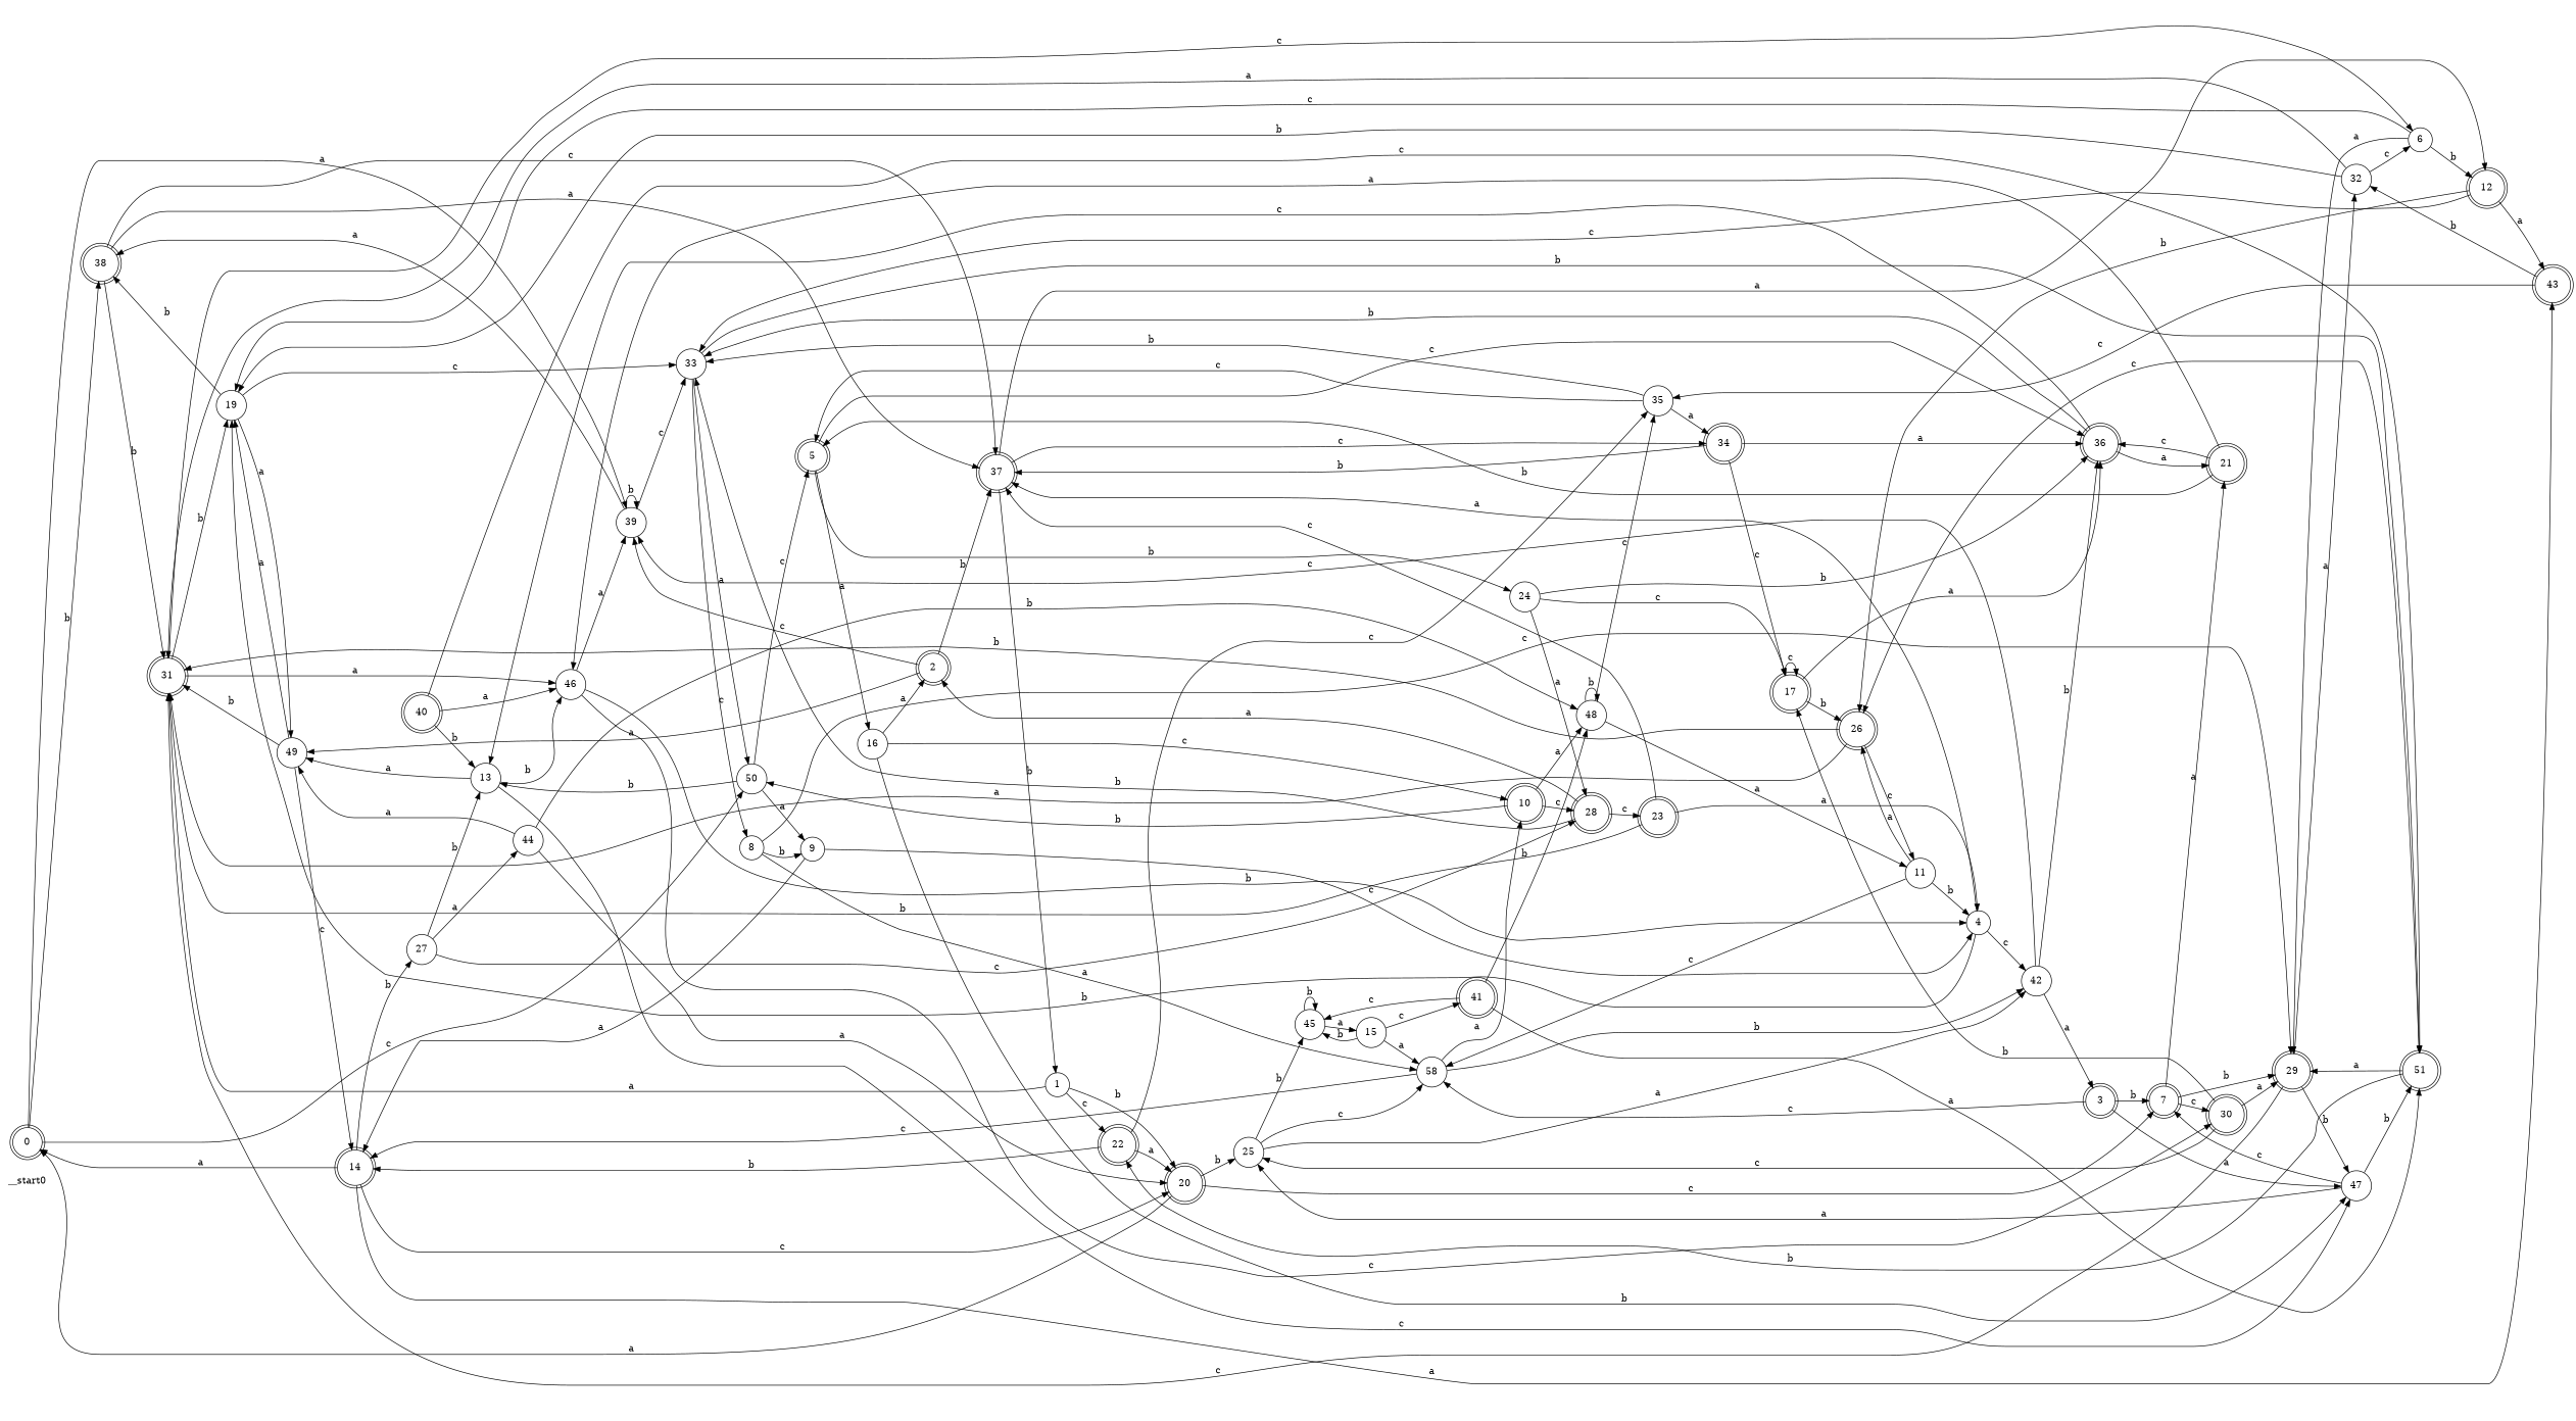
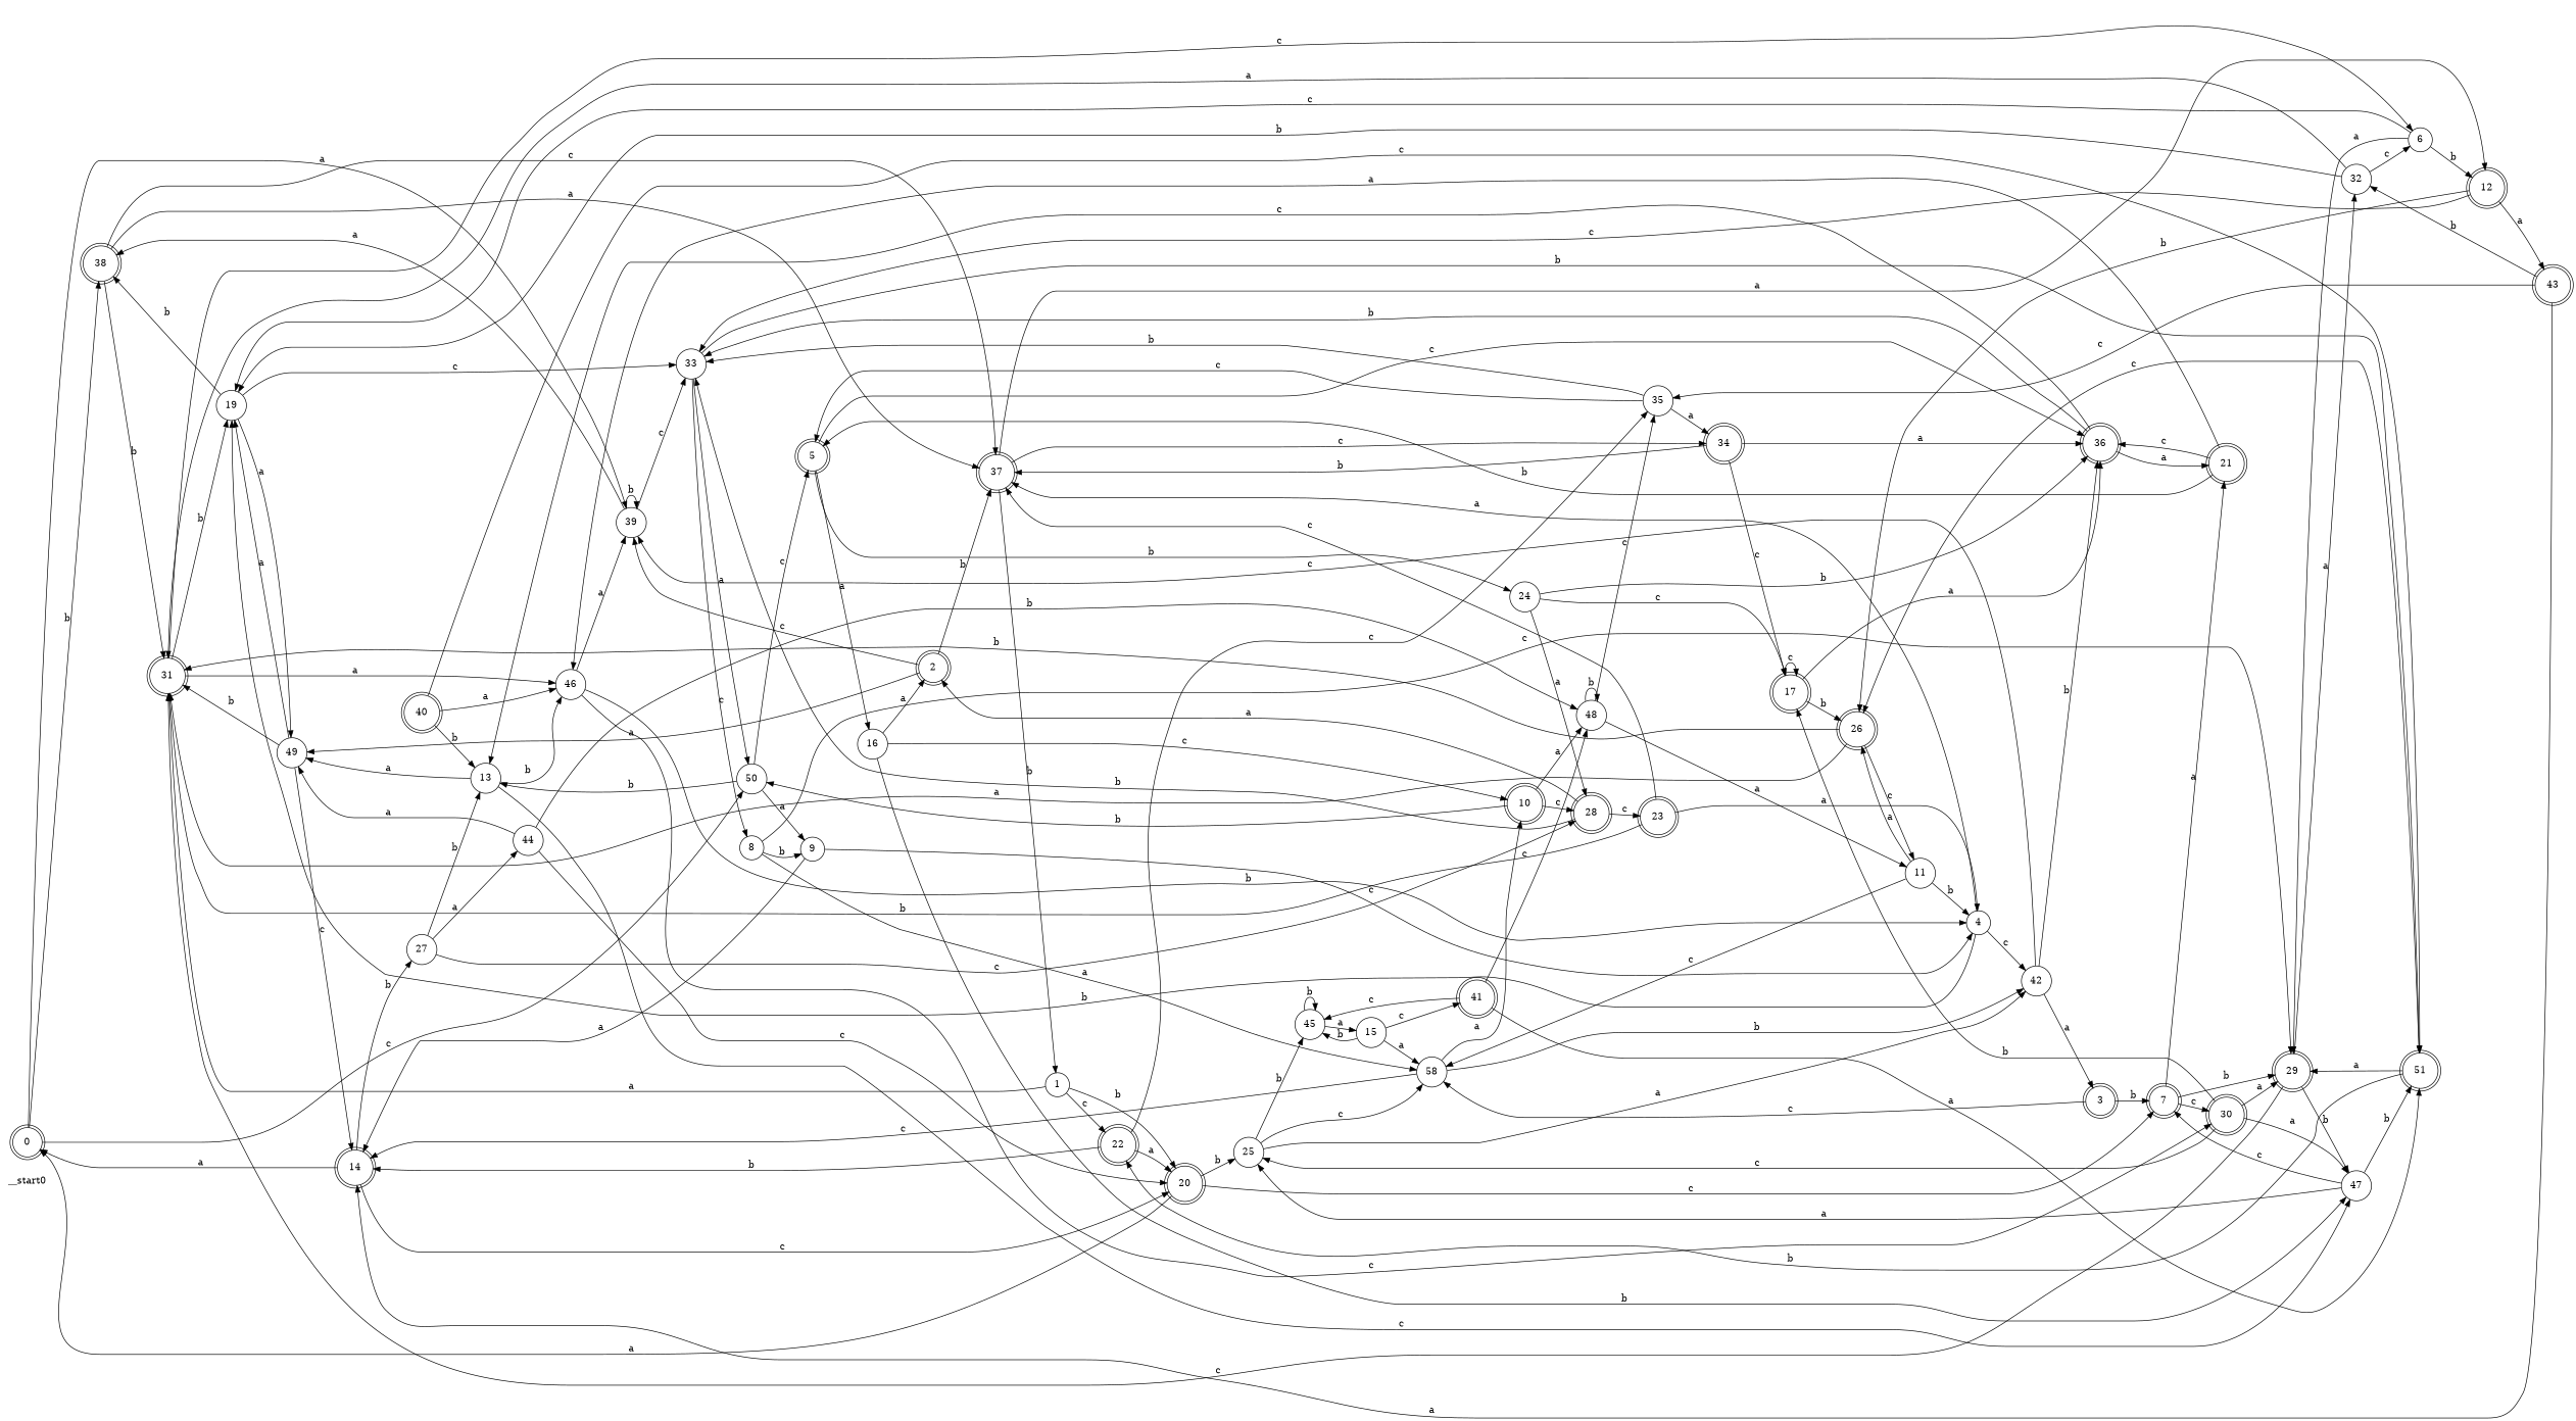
  digraph {
    rankdir=LR
    node [shape=doublecircle color=black fillcolor=white style="rounded,filled"]
    __start0 [shape=none color="" fillcolor="" style=""]
    n2 [label=0]
    n3 [label=38]
    n4 [label=39 shape=circle style=filled]
    n5 [label=50 shape=circle style=filled]
    n6 [label=31]
    n7 [label=37]
    n8 [label=33 shape=circle style=filled]
    n9 [label=5]
    n10 [label=9 shape=circle style=filled]
    n11 [label=13 shape=circle style=filled]
    n12 [label=1 shape=circle style=filled]
    n13 [label=20]
    n14 [label=22]
    n15 [label=7]
    n16 [label=25 shape=circle style=filled]
    n17 [label=14]
    n18 [label=35 shape=circle style=filled]
    n19 [label=19 shape=circle style=filled]
    n20 [label=6 shape=circle style=filled]
    n21 [label=46 shape=circle style=filled]
    n22 [label=2]
    n23 [label=49 shape=circle style=filled]
    n24 [label=12]
    n25 [label=34]
    n26 [label=3]
    n27 [label=58 shape=circle style=filled]
    n28 [label=47 shape=circle style=filled]
    n29 [label=29]
    n30 [label=21]
    n31 [label=30]
    n32 [label=42 shape=circle style=filled]
    n33 [label=10]
    n34 [label=51]
    n35 [label=4 shape=circle style=filled]
    n36 [label=36]
    n37 [label=16 shape=circle style=filled]
    n38 [label=24 shape=circle style=filled]
    n39 [label=28]
    n40 [label=17]
    n41 [label=26]
    n42 [label=43]
    n43 [label=32 shape=circle style=filled]
    n44 [label=8 shape=circle style=filled]
    n45 [label=27 shape=circle style=filled]
    n46 [label=48 shape=circle style=filled]
    n47 [label=23]
    n48 [label=11 shape=circle style=filled]
    n49 [label=44 shape=circle style=filled]
    n50 [label=15 shape=circle style=filled]
    n51 [label=41]
    n52 [label=45 shape=circle style=filled]
    n53 [label=40]
    n2 -> n3 [label=b]
    n2 -> n4 [label=a]
    n2 -> n5 [label=c]
    n3 -> n6 [label=b]
    n3 -> n7 [label=a]
    n3 -> n7 [label=c]
    n4 -> n3 [label=a]
    n4 -> n4 [label=b]
    n4 -> n8 [label=c]
    n5 -> n9 [label=c]
    n5 -> n10 [label=a]
    n5 -> n11 [label=b]
    n6 -> n19 [label=b]
    n6 -> n20 [label=c]
    n6 -> n21 [label=a]
    n7 -> n12 [label=b]
    n7 -> n24 [label=a]
    n7 -> n25 [label=c]
    n8 -> n5 [label=a]
    n8 -> n34 [label=b]
    n8 -> n44 [label=c]
    n9 -> n36 [label=c]
    n9 -> n37 [label=a]
    n9 -> n38 [label=b]
    n10 -> n17 [label=a]
    n10 -> n35 [label=c]
    n11 -> n21 [label=b]
    n11 -> n23 [label=a]
    n11 -> n28 [label=c]
    n12 -> n6 [label=a]
    n12 -> n13 [label=b]
    n12 -> n14 [label=c]
    n13 -> n2 [label=a]
    n13 -> n15 [label=c]
    n13 -> n16 [label=b]
    n14 -> n13 [label=a]
    n14 -> n17 [label=b]
    n14 -> n18 [label=c]
    n15 -> n29 [label=b]
    n15 -> n30 [label=a]
    n15 -> n31 [label=c]
    n16 -> n27 [label=c]
    n16 -> n32 [label=a]
    n16 -> n52 [label=b]
    n17 -> n2 [label=a]
    n17 -> n13 [label=c]
    n17 -> n45 [label=b]
    n18 -> n8 [label=b]
    n18 -> n9 [label=c]
    n18 -> n25 [label=a]
    n19 -> n3 [label=b]
    n19 -> n8 [label=c]
    n19 -> n23 [label=a]
    n20 -> n19 [label=c]
    n20 -> n24 [label=b]
    n20 -> n29 [label=a]
    n21 -> n4 [label=a]
    n21 -> n31 [label=c]
    n21 -> n35 [label=b]
    n22 -> n4 [label=c]
    n22 -> n7 [label=b]
    n22 -> n23 [label=a]
    n23 -> n6 [label=b]
    n23 -> n17 [label=c]
    n23 -> n19 [label=a]
    n24 -> n8 [label=c]
    n24 -> n41 [label=b]
    n24 -> n42 [label=a]
    n25 -> n7 [label=b]
    n25 -> n36 [label=a]
    n25 -> n40 [label=c]
    n26 -> n15 [label=b]
    n26 -> n27 [label=c]
-   n26 -> n28 [label=a]
+   n31 -> n28 [label=a]
    n27 -> n17 [label=c]
    n27 -> n32 [label=b]
    n27 -> n33 [label=a]
    n28 -> n15 [label=c]
    n28 -> n16 [label=a]
    n28 -> n34 [label=b]
    n29 -> n6 [label=c]
    n29 -> n28 [label=b]
    n29 -> n43 [label=a]
    n30 -> n9 [label=b]
    n30 -> n21 [label=a]
    n30 -> n36 [label=c]
    n31 -> n16 [label=c]
    n31 -> n29 [label=a]
    n31 -> n40 [label=b]
    n32 -> n4 [label=c]
    n32 -> n26 [label=a]
    n32 -> n36 [label=b]
    n33 -> n5 [label=b]
    n33 -> n39 [label=c]
    n33 -> n46 [label=a]
    n34 -> n14 [label=b]
    n34 -> n29 [label=a]
    n34 -> n41 [label=c]
    n35 -> n7 [label=a]
    n35 -> n19 [label=b]
    n35 -> n32 [label=c]
    n36 -> n8 [label=b]
    n36 -> n11 [label=c]
    n36 -> n30 [label=a]
    n37 -> n22 [label=a]
    n37 -> n28 [label=b]
    n37 -> n33 [label=c]
    n38 -> n36 [label=b]
    n38 -> n39 [label=a]
    n38 -> n40 [label=c]
    n39 -> n8 [label=b]
    n39 -> n22 [label=a]
    n39 -> n47 [label=c]
    n40 -> n36 [label=a]
    n40 -> n40 [label=c]
    n40 -> n41 [label=b]
    n41 -> n6 [label=a]
    n41 -> n6 [label=b]
    n41 -> n48 [label=c]
-   n17 -> n42 [label=a]
+   n42 -> n17 [label=a]
    n42 -> n18 [label=c]
    n42 -> n43 [label=b]
    n43 -> n6 [label=a]
    n43 -> n19 [label=b]
    n43 -> n20 [label=c]
    n44 -> n10 [label=b]
    n44 -> n27 [label=a]
    n44 -> n29 [label=c]
    n45 -> n11 [label=b]
    n45 -> n39 [label=c]
    n45 -> n49 [label=a]
    n46 -> n18 [label=c]
    n46 -> n46 [label=b]
    n46 -> n48 [label=a]
    n47 -> n6 [label=b]
    n47 -> n7 [label=c]
    n47 -> n35 [label=a]
    n48 -> n27 [label=c]
    n48 -> n35 [label=b]
    n48 -> n41 [label=a]
-   n49 -> n13 [label=a]
+   n49 -> n13 [label=c]
    n49 -> n23 [label=a]
    n49 -> n46 [label=b]
    n50 -> n27 [label=a]
    n50 -> n51 [label=c]
    n50 -> n52 [label=b]
    n51 -> n34 [label=a]
-   n51 -> n46 [label=b]
+   n51 -> n46 [label=c]
    n51 -> n52 [label=c]
    n52 -> n50 [label=a]
    n52 -> n52 [label=b]
    n53 -> n11 [label=b]
    n53 -> n21 [label=a]
    n53 -> n34 [label=c]
  }
